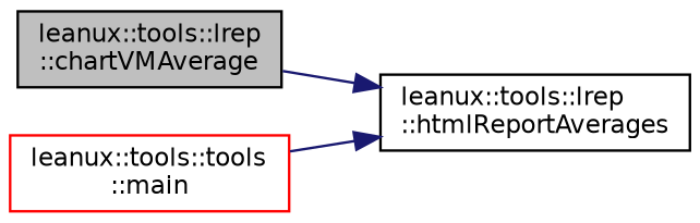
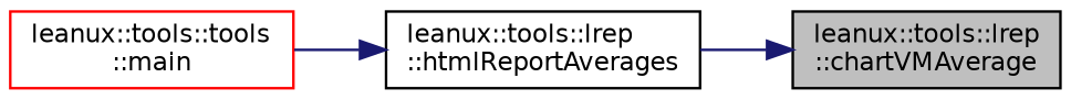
  digraph {
    rankdir=RL
    node [color=black fontname=Helvetica fontsize=10 shape=record]
    edge [color=midnightblue dir=back fontname=Helvetica fontsize=10 labelfontname=Helvetica labelfontsize=10 style=solid]
    n1 [fillcolor=grey75 fontcolor=black height=0.2 label="leanux::tools::lrep\l::chartVMAverage" style=filled width=0.4]
    n2 [height=0.2 label="leanux::tools::lrep\l::htmlReportAverages" width=0.4]
    n3 [color=red height=0.2 label="leanux::tools::tools\l::main" width=0.4]
-   n2 -> n1
+   n1 -> n2
    n2 -> n3
  }
